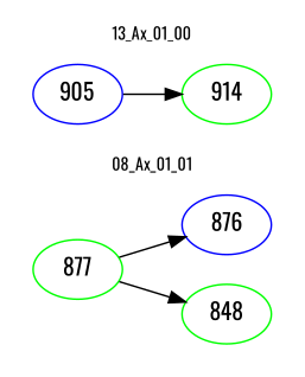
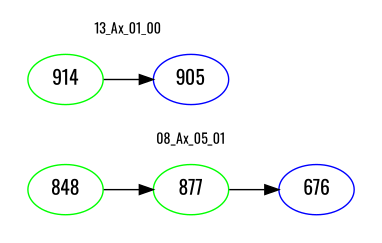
  digraph {
    fontname=Oswald
    rankdir=LR
    node [color=green fontname=Oswald]
    edge [color=black fontname=Oswald]
    n1 [label=877]
    n2 [label=848]
-   n3 [color=blue label=876]
+   n3 [color=blue label=676]
    n4 [label=914]
    n5 [color=blue label=905]
    subgraph cluster_1 {
      color=white
      fontsize=10
-     label="08_Ax_01_01"
+     label="08_Ax_05_01"
      n1
      n2
      n3
    }
    subgraph cluster_2 {
      color=white
      fontsize=10
      label="13_Ax_01_00"
      n4
      n5
    }
-   n1 -> n2
+   n2 -> n1
    n1 -> n3
-   n5 -> n4
+   n4 -> n5
  }
